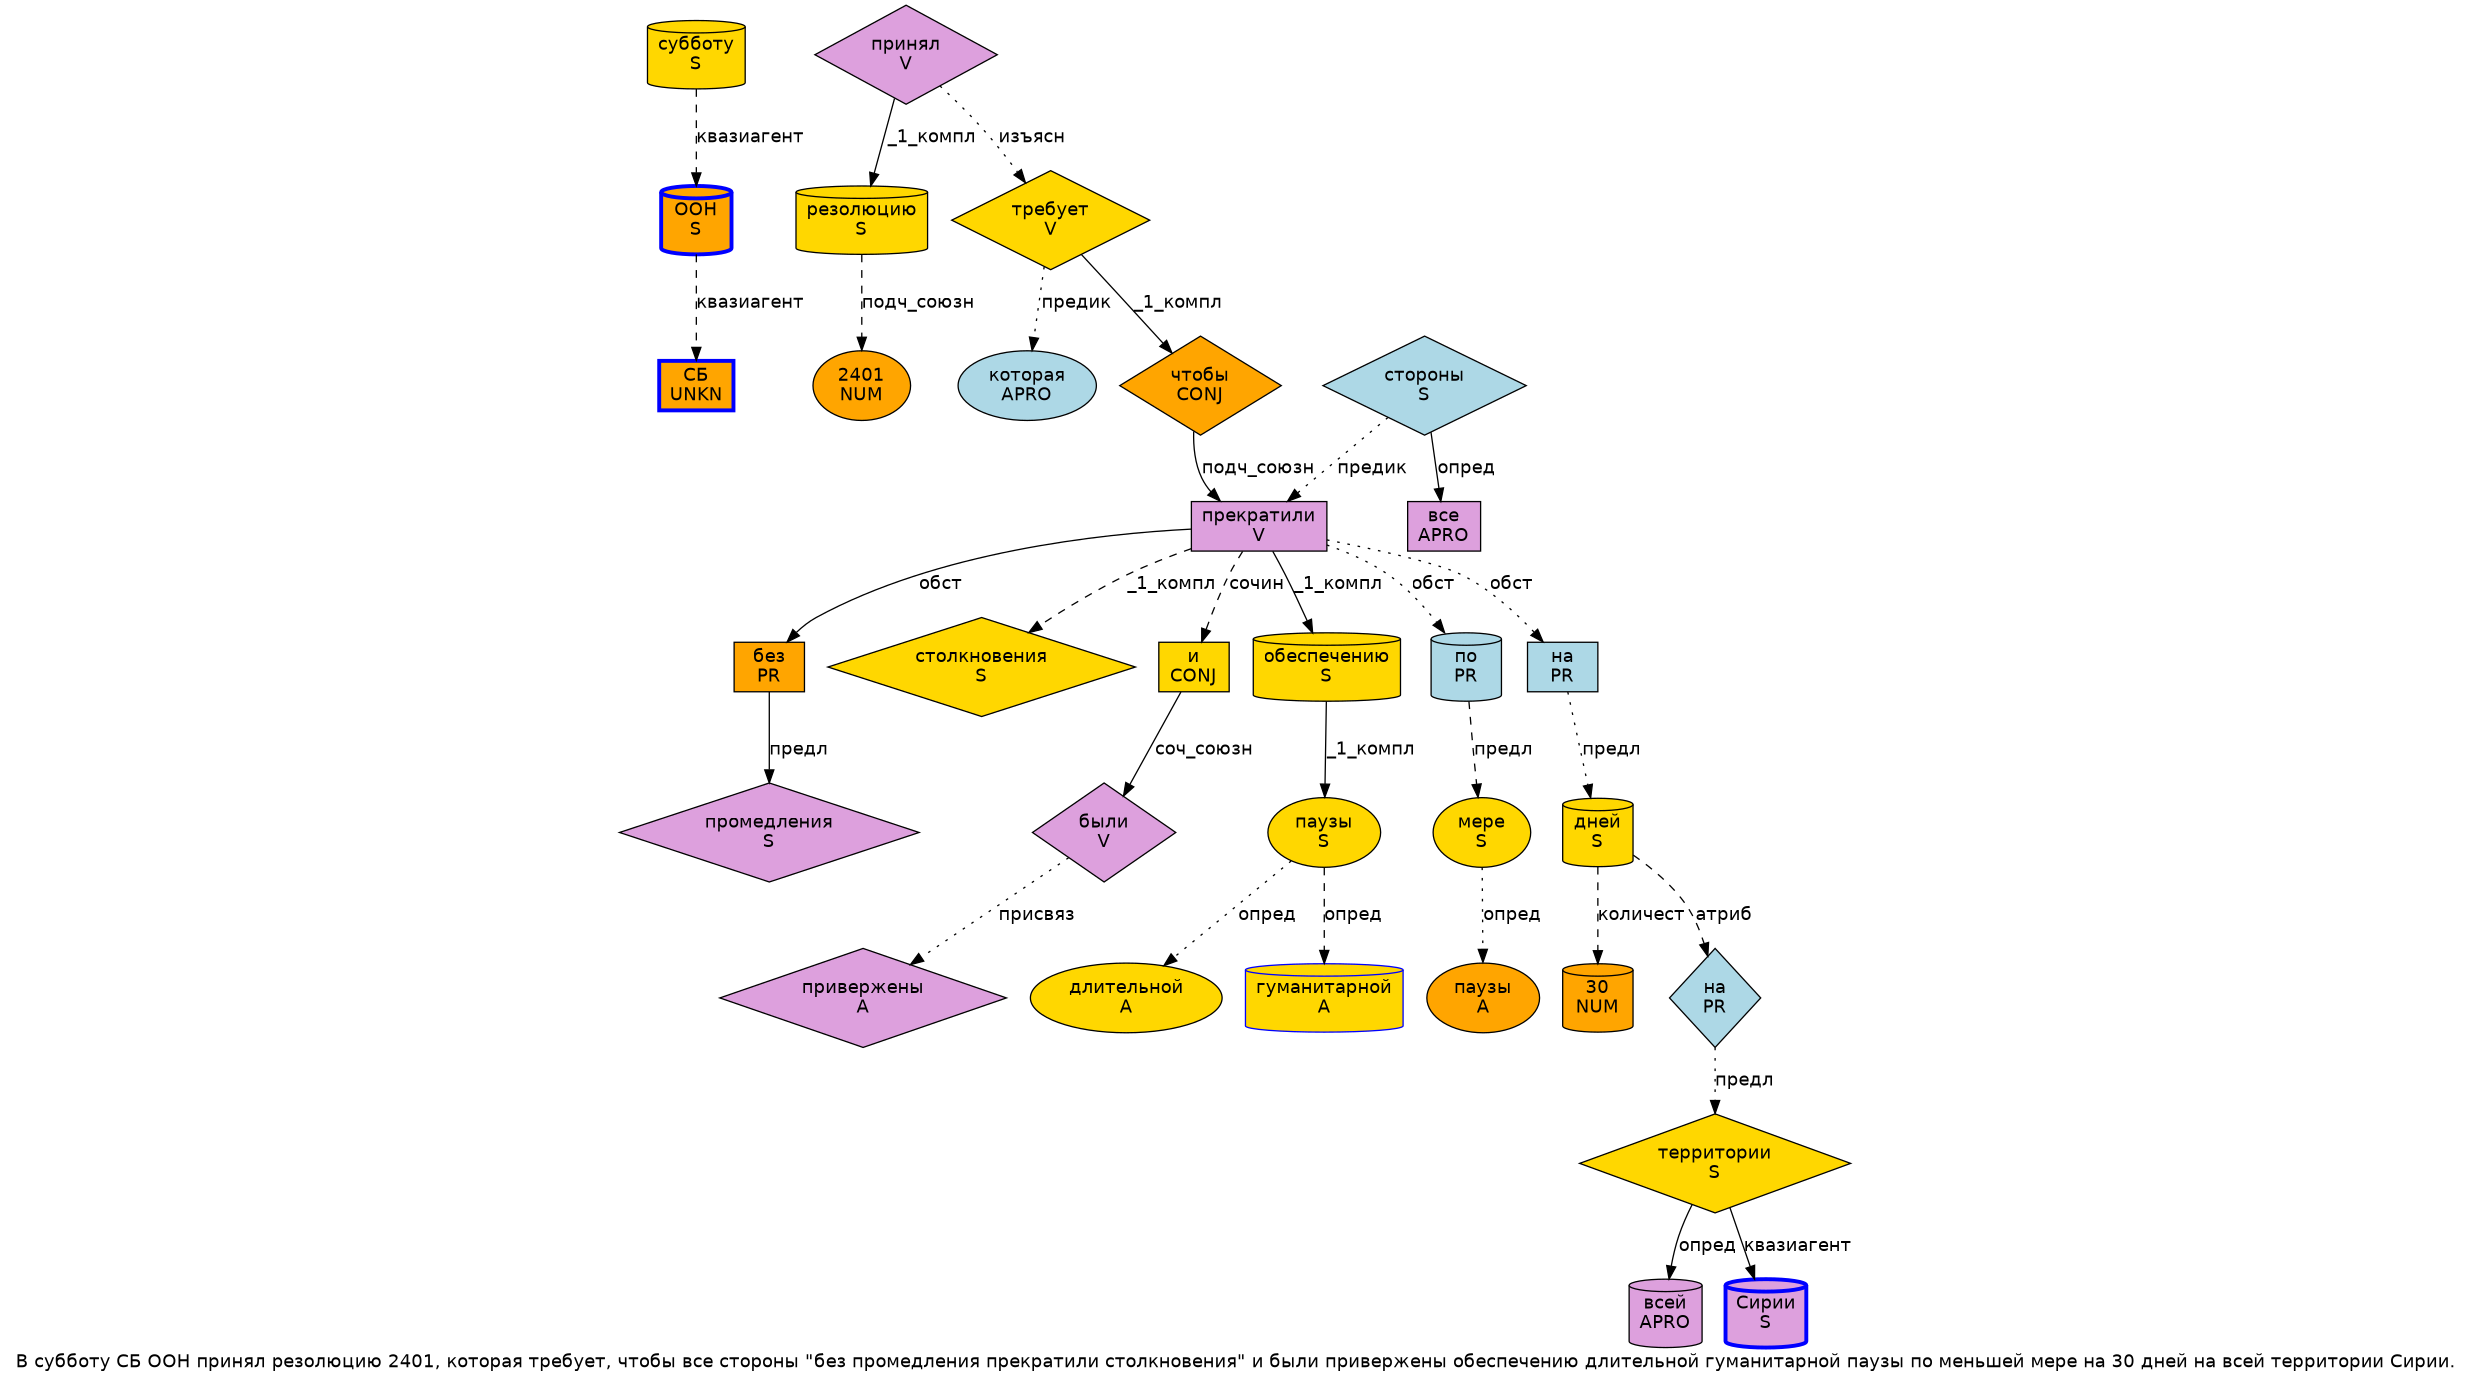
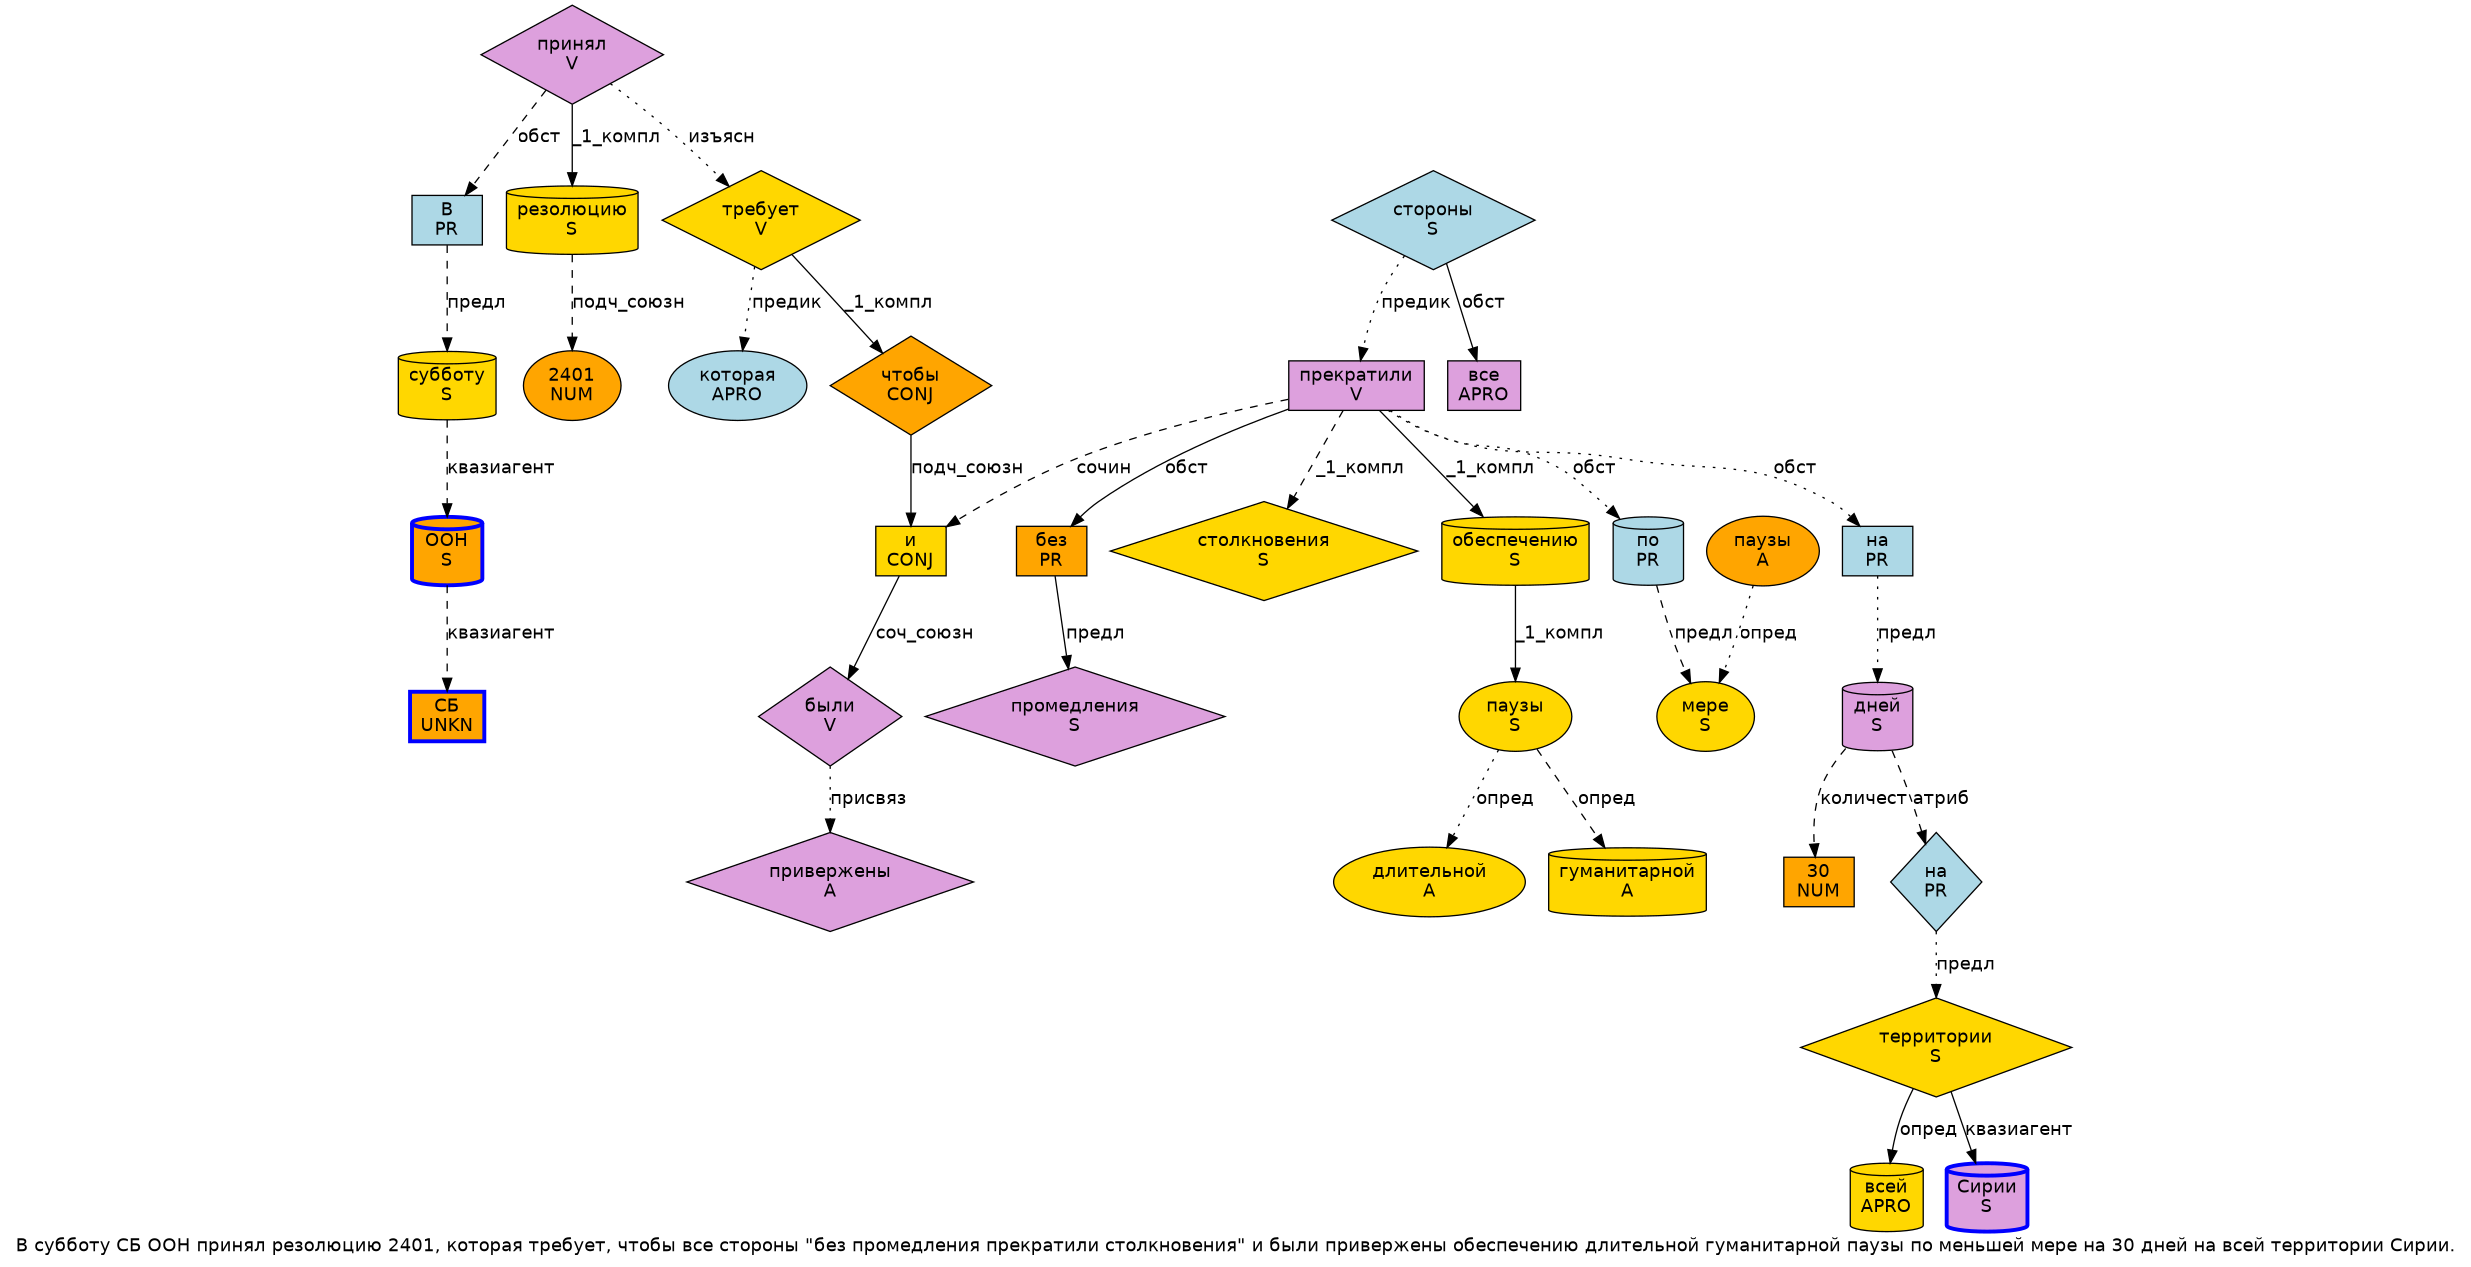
  digraph {
    fontname="DejaVu Sans"
    label="В субботу СБ ООН принял резолюцию 2401, которая требует, чтобы все стороны \"без промедления прекратили столкновения\" и были привержены обеспечению длительной гуманитарной паузы по меньшей мере на 30 дней на всей территории Сирии."
    node [fillcolor=gold fontname="DejaVu Sans" penwidth=1 shape=cylinder style=filled]
    edge [fontname="DejaVu Sans" style=dashed]
+   n1 [fillcolor=lightblue label="В\nPR" shape=box]
    n2 [label="субботу\nS"]
    n3 [color=blue fillcolor=orange label="ООН\nS" penwidth=3]
    n4 [color=blue fillcolor=orange label="СБ\nUNKN" penwidth=3 shape=box]
    n5 [fillcolor=plum label="принял\nV" shape=diamond]
    n6 [label="резолюцию\nS"]
    n7 [label="требует\nV" shape=diamond]
    n8 [fillcolor=orange label="2401\nNUM" shape=ellipse]
    n9 [fillcolor=lightblue label="которая\nAPRO" shape=ellipse]
    n10 [fillcolor=orange label="чтобы\nCONJ" shape=diamond]
    n11 [fillcolor=plum label="прекратили\nV" shape=box]
    n12 [fillcolor=orange label="без\nPR" shape=box]
    n13 [label="столкновения\nS" shape=diamond]
    n14 [label="и\nCONJ" shape=box]
    n15 [label="обеспечению\nS"]
    n16 [fillcolor=lightblue label="по\nPR"]
    n17 [fillcolor=lightblue label="на\nPR" shape=box]
    n18 [fillcolor=plum label="все\nAPRO" shape=box]
    n19 [fillcolor=lightblue label="стороны\nS" shape=diamond]
    n20 [fillcolor=plum label="промедления\nS" shape=diamond]
    n21 [fillcolor=plum label="были\nV" shape=diamond]
    n22 [label="паузы\nS" shape=ellipse]
    n23 [label="мере\nS" shape=ellipse]
-   n24 [label="дней\nS"]
+   n24 [fillcolor=plum label="дней\nS"]
    n25 [fillcolor=plum label="привержены\nA" shape=diamond]
    n26 [label="длительной\nA" shape=ellipse]
-   n27 [label="гуманитарной\nA" color=blue]
+   n27 [label="гуманитарной\nA"]
    n28 [fillcolor=orange label="паузы\nA" shape=ellipse]
-   n29 [fillcolor=orange label="30\nNUM"]
+   n29 [fillcolor=orange label="30\nNUM" shape=box]
    n30 [fillcolor=lightblue label="на\nPR" shape=diamond]
    n31 [label="территории\nS" shape=diamond]
-   n32 [fillcolor=plum label="всей\nAPRO"]
+   n32 [label="всей\nAPRO"]
    n33 [color=blue fillcolor=plum label="Сирии\nS" penwidth=3]
+   n1 -> n2 [label="предл"]
    n2 -> n3 [label="квазиагент"]
    n3 -> n4 [label="квазиагент"]
+   n5 -> n1 [label="обст"]
    n5 -> n6 [label="_1_компл" style=solid]
    n5 -> n7 [label="изъясн" style=dotted]
    n6 -> n8 [label="подч_союзн"]
    n7 -> n9 [label="предик" style=dotted]
    n7 -> n10 [label="_1_компл" style=solid]
-   n10 -> n11 [label="подч_союзн" style=solid]
+   n10 -> n14 [label="подч_союзн" style=solid]
    n11 -> n12 [label="обст" style=solid]
    n11 -> n13 [label="_1_компл"]
    n11 -> n14 [label="сочин"]
    n11 -> n15 [label="_1_компл" style=solid]
    n11 -> n16 [label="обст" style=dotted]
    n11 -> n17 [label="обст" style=dotted]
    n12 -> n20 [label="предл" style=solid]
    n14 -> n21 [label="соч_союзн" style=solid]
    n15 -> n22 [label="_1_компл" style=solid]
    n16 -> n23 [label="предл"]
    n17 -> n24 [label="предл" style=dotted]
    n19 -> n11 [label="предик" style=dotted]
-   n19 -> n18 [label="опред" style=solid]
+   n19 -> n18 [label="обст" style=solid]
    n21 -> n25 [label="присвяз" style=dotted]
    n22 -> n26 [label="опред" style=dotted]
    n22 -> n27 [label="опред"]
-   n23 -> n28 [label="опред" style=dotted]
+   n28 -> n23 [label="опред" style=dotted]
    n24 -> n29 [label="количест"]
    n24 -> n30 [label="атриб"]
    n30 -> n31 [label="предл" style=dotted]
    n31 -> n32 [label="опред" style=solid]
    n31 -> n33 [label="квазиагент" style=solid]
  }
